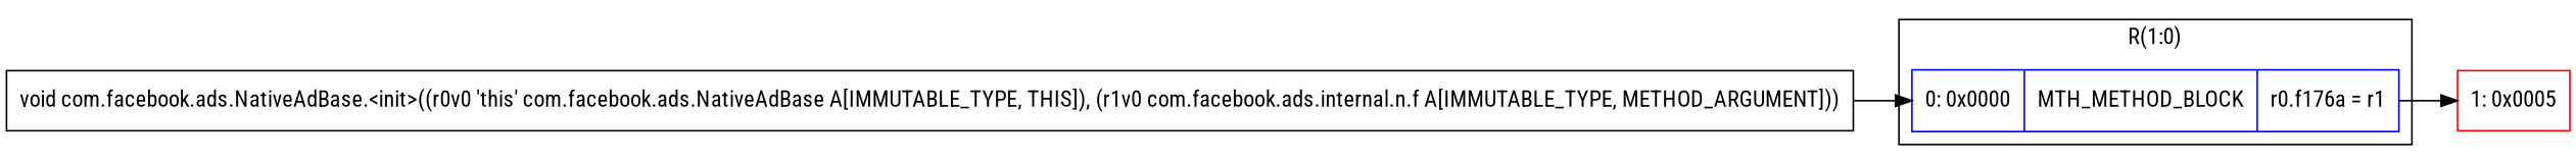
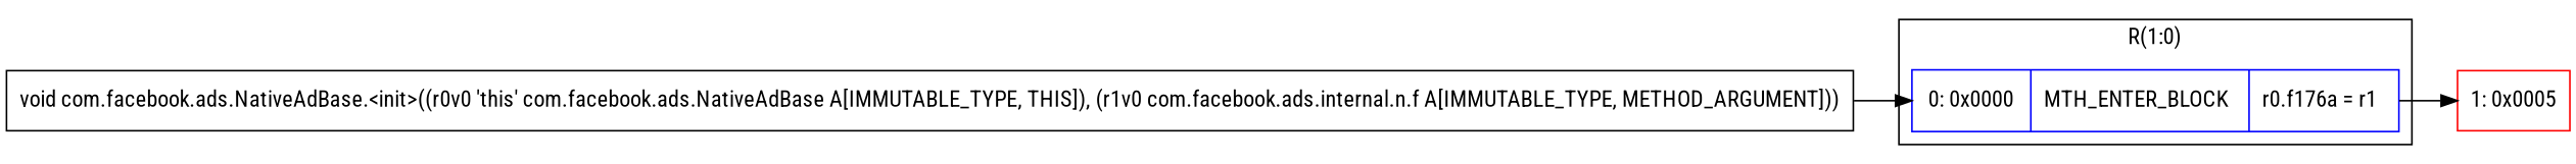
  digraph {
    rankdir=LR
    fontname="Roboto Condensed"
    node [shape=record fontname="Roboto Condensed"]
    edge [fontname="Roboto Condensed"]
-   n1 [color=blue label="{0\:\ 0x0000|MTH_METHOD_BLOCK\l|r0.f176a = r1\l}"]
+   n1 [color=blue label="{0\:\ 0x0000|MTH_ENTER_BLOCK\l|r0.f176a = r1\l}"]
    n2 [color=red label="{1\:\ 0x0005}"]
    n3 [label="{void com.facebook.ads.NativeAdBase.\<init\>((r0v0 'this' com.facebook.ads.NativeAdBase A[IMMUTABLE_TYPE, THIS]), (r1v0 com.facebook.ads.internal.n.f A[IMMUTABLE_TYPE, METHOD_ARGUMENT])) }"]
    subgraph cluster_1 {
      label="R(1:0)"
      n1
    }
    n1 -> n2
    n3 -> n1
  }
